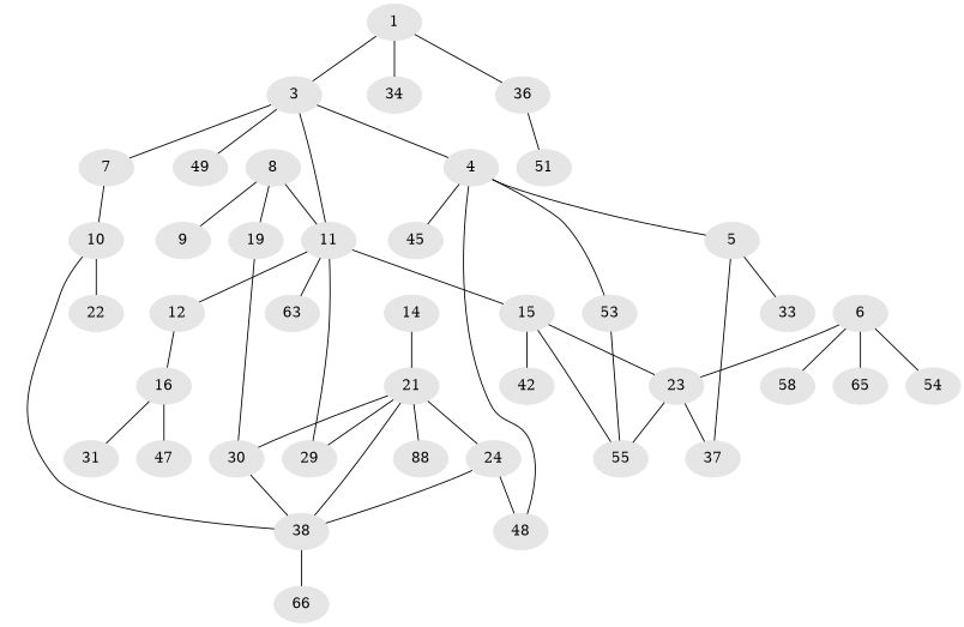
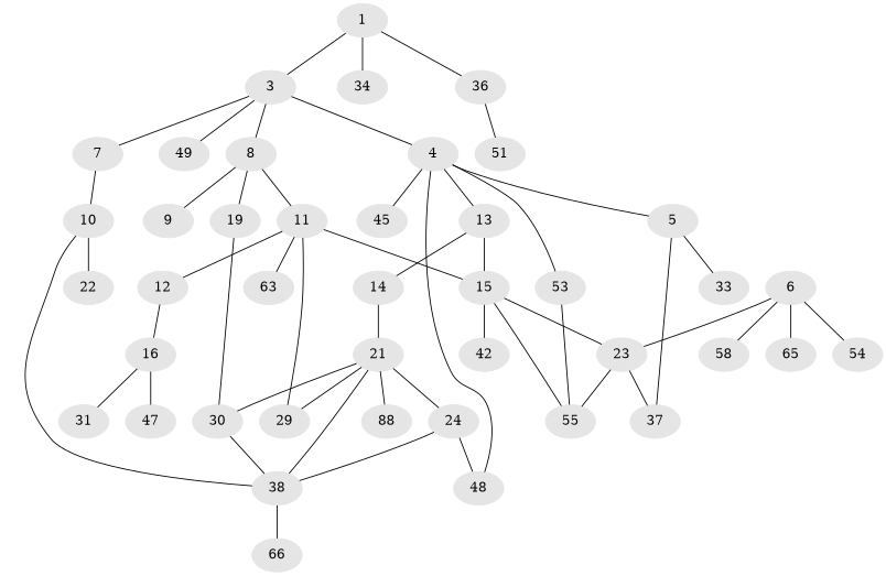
  graph {
    node [color=gray90 style=filled]
    1 [super="+2"]
    3 [super="+18"]
    34 [super="+43"]
    36 [super="+39"]
    4 [super="+44"]
    7
    8
    49
    6 [super="+20"]
    23
    54
    58
    65
    51
    5 [super="+32"]
+   13 [super="+27"]
    45
    53 [super="+64"]
    48
    10 [super="+50"]
    9 [super="+17"]
    11 [super="+46"]
    19 [super="+35"]
    33
    37 [super="+61"]
    15 [super="+40"]
    14
    24 [super="+41"]
    38 [super="+52"]
    55 [super="+56"]
    22 [super="+26"]
    12
    29 [super="+62"]
    63
    30
    66
    16 [super="+59"]
    42 [super="+60"]
    31
    47 [super="+57"]
    21 [super="+25"]
    n42 [label=88]
    1 -- 3
    1 -- 34
    1 -- 36
    3 -- 4
    3 -- 7
-   3 -- 11
+   3 -- 8
    3 -- 49
    36 -- 51
    4 -- 5
+   4 -- 13
    4 -- 45
    4 -- 53
    4 -- 48
    7 -- 10
    8 -- 9
    8 -- 11
    8 -- 19
    6 -- 23
    6 -- 54
    6 -- 58
    6 -- 65
    23 -- 37
    23 -- 55
    5 -- 33
    5 -- 37
+   13 -- 15
+   13 -- 14
    53 -- 55
    10 -- 38
    10 -- 22
    11 -- 15
    11 -- 12
    11 -- 29
    11 -- 63
    19 -- 30
    15 -- 23
    15 -- 55
    15 -- 42
    14 -- 21
    24 -- 48
    24 -- 38
    38 -- 66
    12 -- 16
    30 -- 38
    16 -- 31
    16 -- 47
    21 -- 24
    21 -- 38
    21 -- 29
    21 -- 30
    21 -- n42
  }
